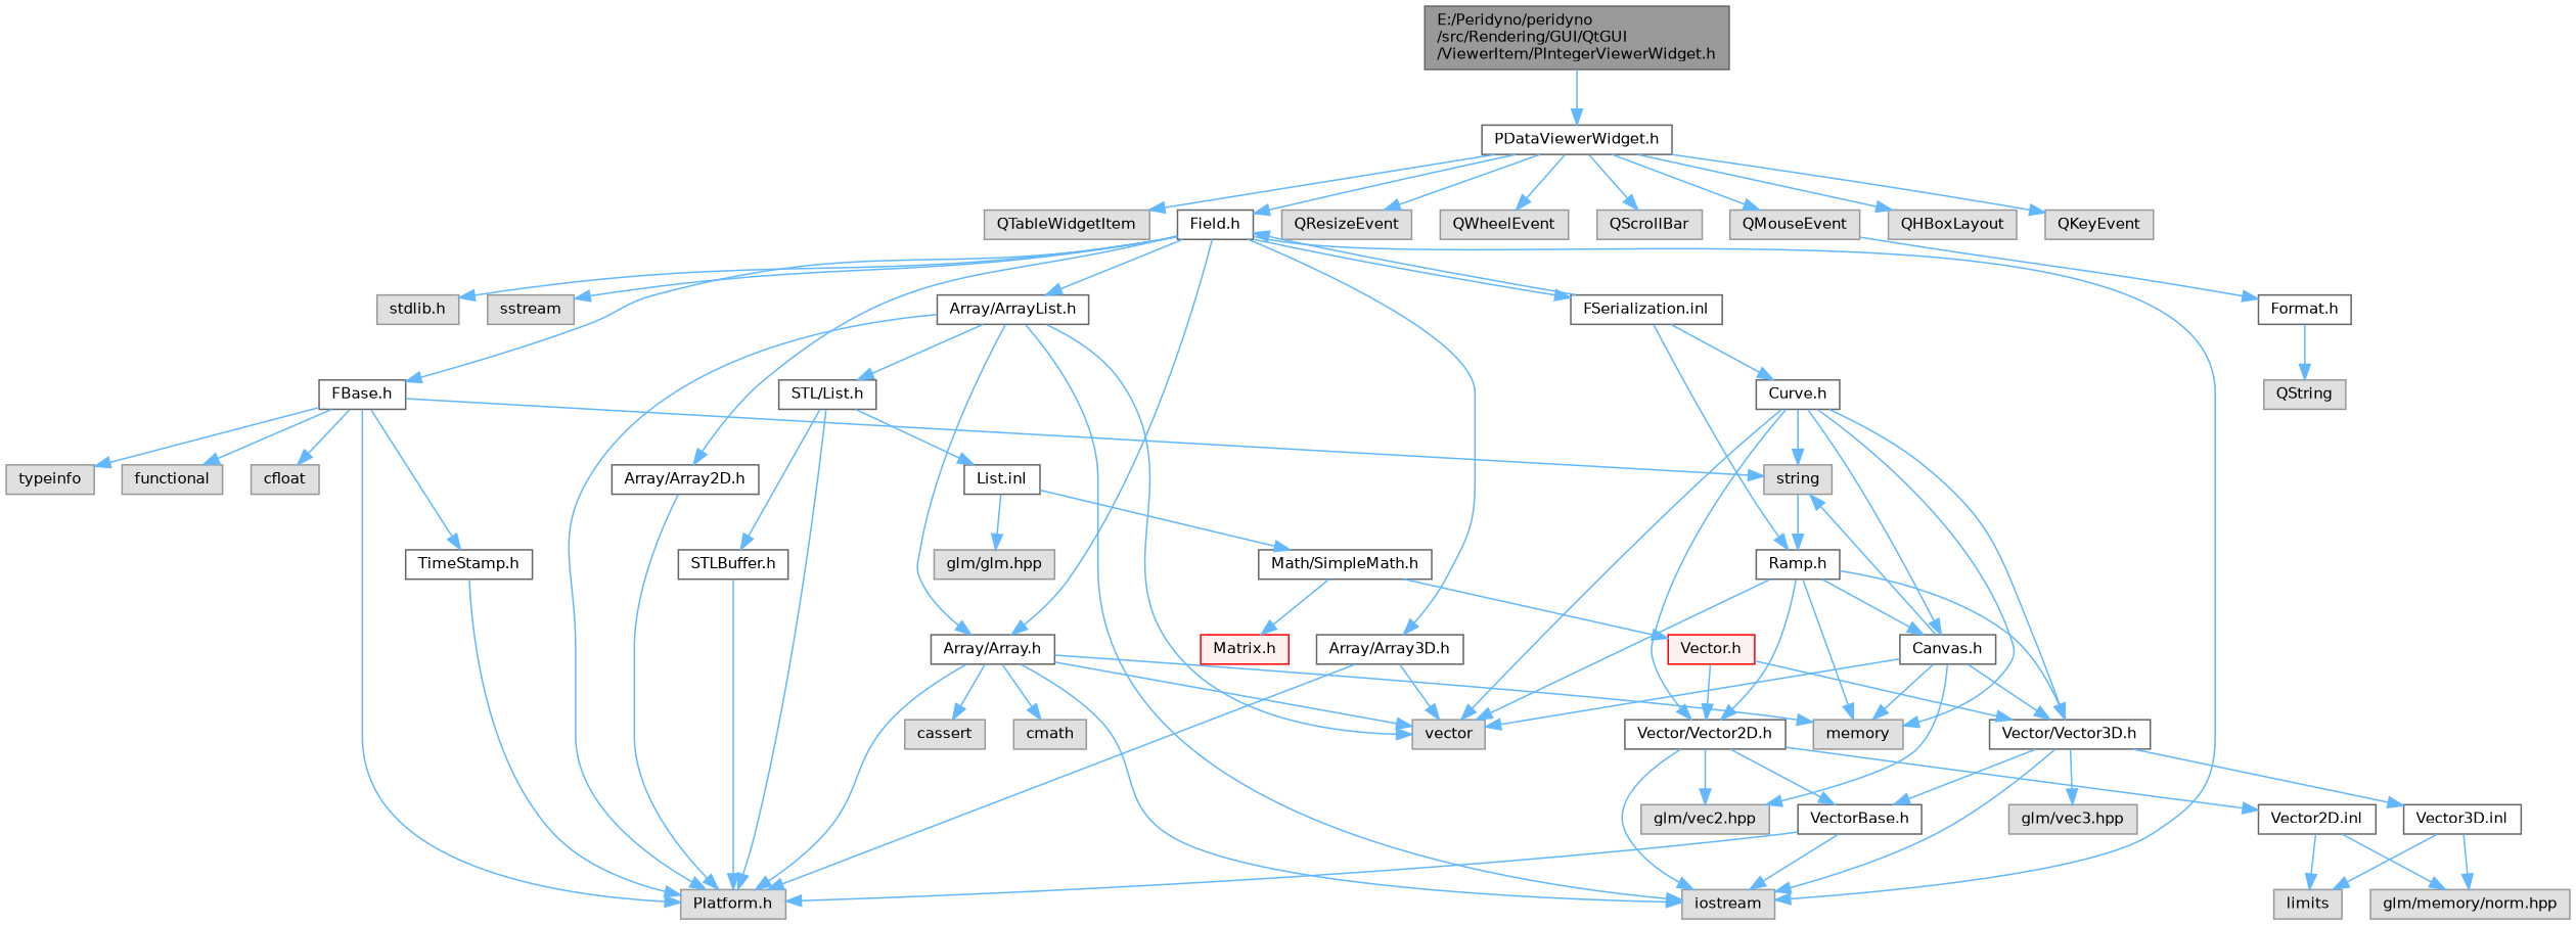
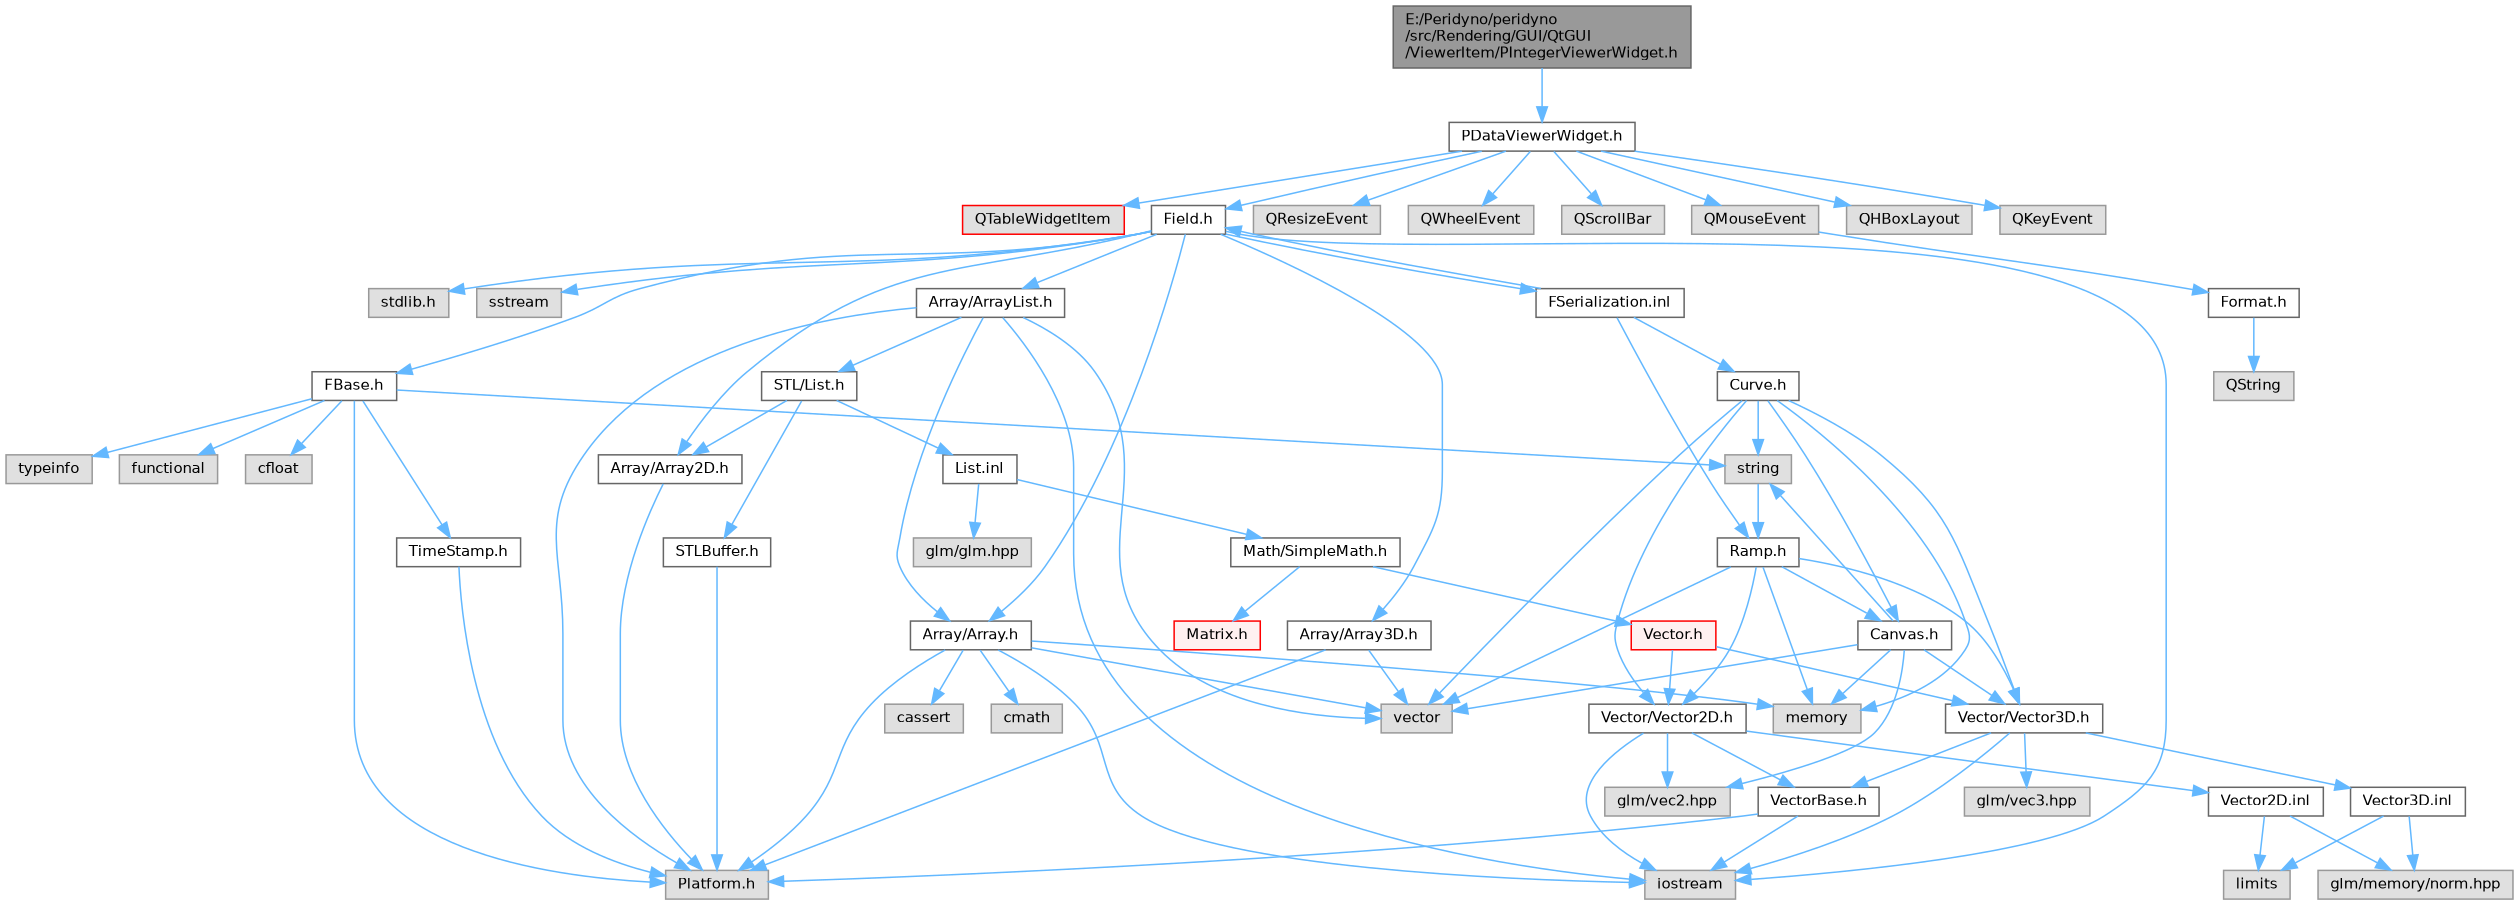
  digraph {
    node [color=grey60 fillcolor="#E0E0E0" fontname=Helvetica fontsize=10 shape=box style=filled]
    edge [color=steelblue1 fontname=Helvetica fontsize=10 labelfontname=Helvetica labelfontsize=10 style=solid]
    n1 [color=gray40 fillcolor=grey60 fontcolor=black height=0.2 label="E:/Peridyno/peridyno\l/src/Rendering/GUI/QtGUI\l/ViewerItem/PIntegerViewerWidget.h" width=0.4]
    n2 [color=grey40 fillcolor=white height=0.2 label="PDataViewerWidget.h" width=0.4]
-   n3 [height=0.2 label=QTableWidgetItem width=0.4]
+   n3 [color=red height=0.2 label=QTableWidgetItem width=0.4]
    n4 [color=grey40 fillcolor=white height=0.2 label="Field.h" width=0.4]
    n5 [height=0.2 label=QResizeEvent width=0.4]
    n6 [height=0.2 label=QWheelEvent width=0.4]
    n7 [height=0.2 label=QScrollBar width=0.4]
    n8 [height=0.2 label=QMouseEvent width=0.4]
    n9 [height=0.2 label=QHBoxLayout width=0.4]
    n10 [height=0.2 label=QKeyEvent width=0.4]
    n11 [height=0.2 label=iostream width=0.4]
    n12 [height=0.2 label="stdlib.h" width=0.4]
    n13 [height=0.2 label=sstream width=0.4]
    n14 [color=grey40 fillcolor=white height=0.2 label="FBase.h" width=0.4]
    n15 [color=grey40 fillcolor=white height=0.2 label="Array/Array.h" width=0.4]
    n16 [color=grey40 fillcolor=white height=0.2 label="Array/Array2D.h" width=0.4]
    n17 [color=grey40 fillcolor=white height=0.2 label="Array/Array3D.h" width=0.4]
    n18 [color=grey40 fillcolor=white height=0.2 label="Array/ArrayList.h" width=0.4]
    n19 [color=grey40 fillcolor=white height=0.2 label="FSerialization.inl" width=0.4]
    n20 [color=grey40 fillcolor=white height=0.2 label="Format.h" width=0.4]
    n21 [height=0.2 label=QString width=0.4]
    n22 [height=0.2 label="Platform.h" width=0.4]
    n23 [color=grey40 fillcolor=white height=0.2 label="TimeStamp.h" width=0.4]
    n24 [height=0.2 label=typeinfo width=0.4]
    n25 [height=0.2 label=string width=0.4]
    n26 [height=0.2 label=functional width=0.4]
    n27 [height=0.2 label=cfloat width=0.4]
    n28 [height=0.2 label=cassert width=0.4]
    n29 [height=0.2 label=vector width=0.4]
    n30 [height=0.2 label=memory width=0.4]
    n31 [height=0.2 label=cmath width=0.4]
    n32 [color=grey40 fillcolor=white height=0.2 label="STL/List.h" width=0.4]
    n33 [color=grey40 fillcolor=white height=0.2 label="Ramp.h" width=0.4]
    n34 [color=grey40 fillcolor=white height=0.2 label="Curve.h" width=0.4]
    n35 [color=grey40 fillcolor=white height=0.2 label="STLBuffer.h" width=0.4]
    n36 [color=grey40 fillcolor=white height=0.2 label="List.inl" width=0.4]
    n37 [color=grey40 fillcolor=white height=0.2 label="Math/SimpleMath.h" width=0.4]
    n38 [height=0.2 label="glm/glm.hpp" width=0.4]
    n39 [color=red fillcolor="#FFF0F0" height=0.2 label="Vector.h" width=0.4]
    n40 [color=red fillcolor="#FFF0F0" height=0.2 label="Matrix.h" width=0.4]
    n41 [color=grey40 fillcolor=white height=0.2 label="Vector/Vector2D.h" width=0.4]
    n42 [color=grey40 fillcolor=white height=0.2 label="Vector/Vector3D.h" width=0.4]
    n43 [height=0.2 label="glm/vec2.hpp" width=0.4]
    n44 [color=grey40 fillcolor=white height=0.2 label="VectorBase.h" width=0.4]
    n45 [color=grey40 fillcolor=white height=0.2 label="Vector2D.inl" width=0.4]
    n46 [height=0.2 label="glm/vec3.hpp" width=0.4]
    n47 [color=grey40 fillcolor=white height=0.2 label="Vector3D.inl" width=0.4]
    n48 [height=0.2 label=limits width=0.4]
    n49 [height=0.2 label="glm/memory/norm.hpp" width=0.4]
    n50 [color=grey40 fillcolor=white height=0.2 label="Canvas.h" width=0.4]
    n1 -> n2
    n2 -> n3
    n2 -> n4
    n2 -> n5
    n2 -> n6
    n2 -> n7
    n2 -> n8
    n2 -> n9
    n2 -> n10
    n4 -> n11
    n4 -> n12
    n4 -> n13
    n4 -> n14
    n4 -> n15
    n4 -> n16
    n4 -> n17
    n4 -> n18
    n4 -> n19
    n8 -> n20
    n14 -> n22
    n14 -> n23
    n14 -> n24
    n14 -> n25
    n14 -> n26
    n14 -> n27
    n15 -> n11
    n15 -> n22
    n15 -> n28
    n15 -> n29
    n15 -> n30
    n15 -> n31
    n16 -> n22
    n17 -> n22
    n17 -> n29
    n18 -> n11
    n18 -> n15
    n18 -> n22
    n18 -> n29
    n18 -> n32
    n19 -> n4
    n19 -> n33
    n19 -> n34
    n20 -> n21
    n23 -> n22
    n25 -> n33
-   n32 -> n22
+   n32 -> n16
    n32 -> n35
    n32 -> n36
    n33 -> n29
    n33 -> n30
    n33 -> n41
    n33 -> n42
    n33 -> n50
    n34 -> n25
    n34 -> n29
    n34 -> n30
    n34 -> n41
    n34 -> n42
    n34 -> n50
    n35 -> n22
    n36 -> n37
    n36 -> n38
    n37 -> n39
    n37 -> n40
    n39 -> n41
    n39 -> n42
    n41 -> n11
    n41 -> n43
    n41 -> n44
    n41 -> n45
    n42 -> n11
    n42 -> n44
    n42 -> n46
    n42 -> n47
    n44 -> n11
    n44 -> n22
    n45 -> n48
    n45 -> n49
    n47 -> n48
    n47 -> n49
    n50 -> n25
    n50 -> n29
    n50 -> n30
    n50 -> n42
    n50 -> n43
  }
